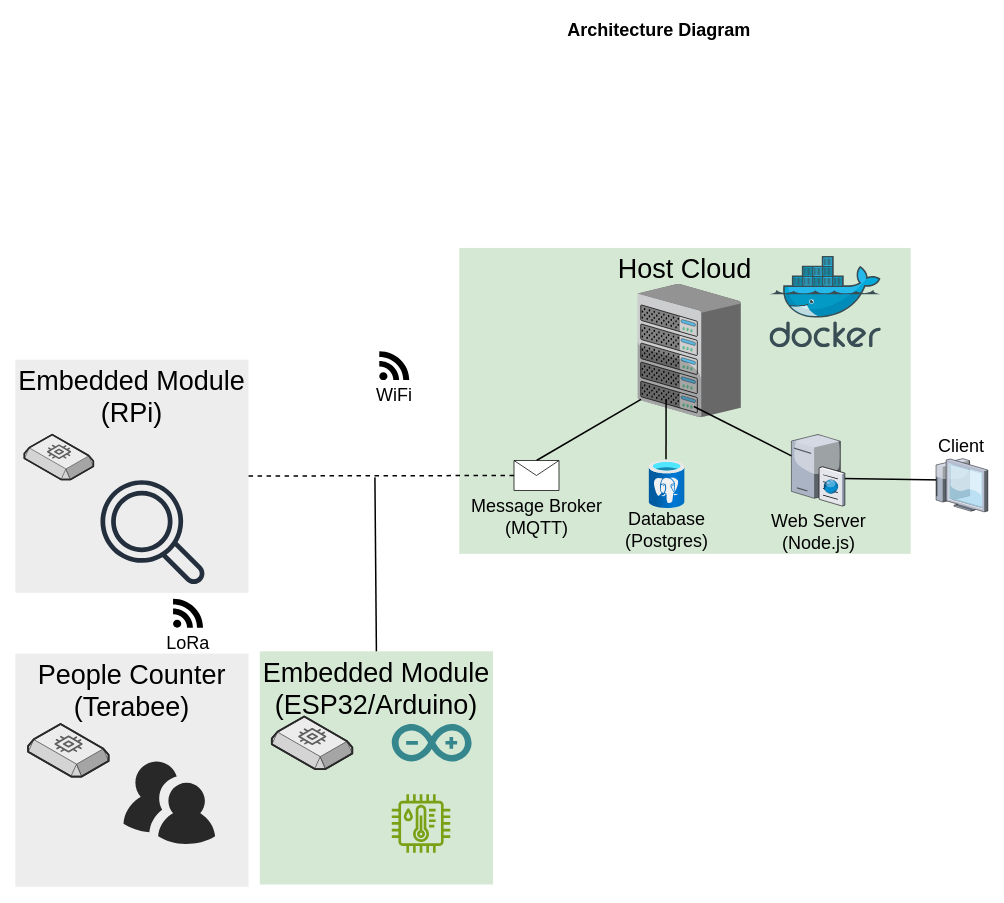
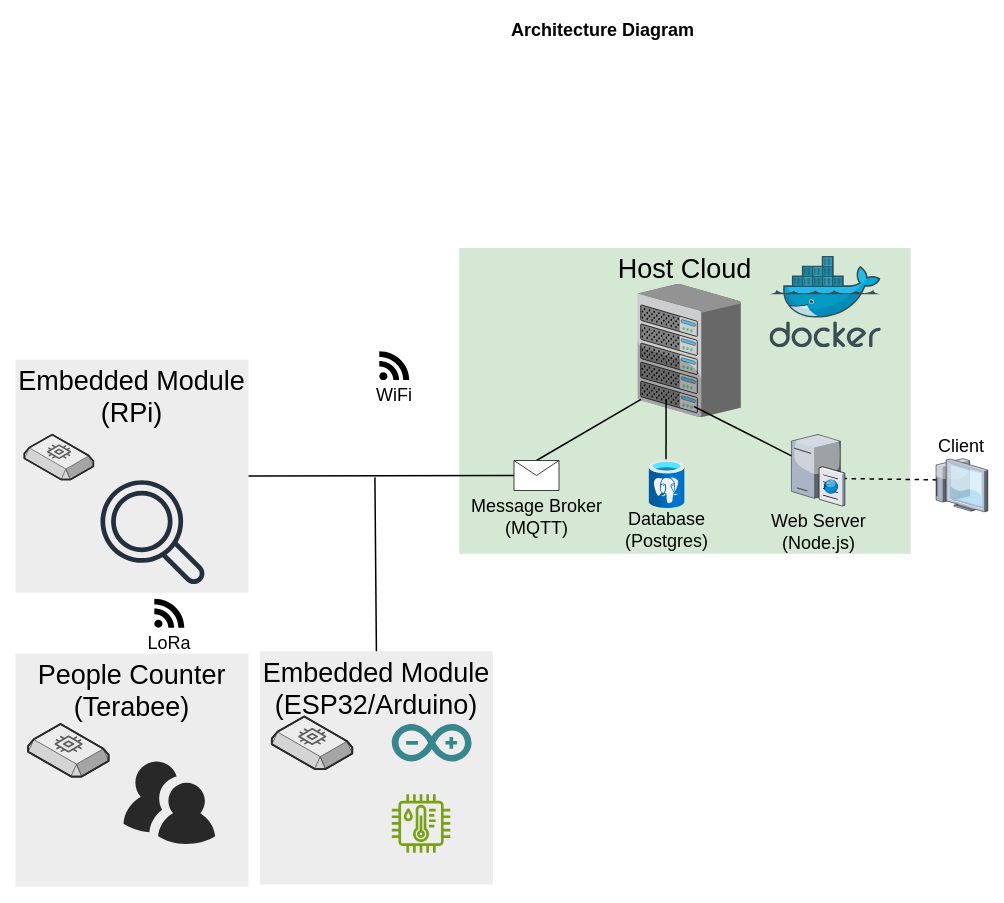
  <mxCell id="0" style=";html=1;" />
  <mxCell id="1" style=";html=1;" parent="0" />
- <mxCell id="2" value="&lt;font style=&quot;font-size: 36px;&quot;&gt;Embedded Module (ESP32/Arduino)&lt;/font&gt;" style="whiteSpace=wrap;html=1;fillColor=#d5e8d4;fontSize=14;strokeColor=none;verticalAlign=top;" vertex="1" parent="1"><mxGeometry x="346" y="868" width="311" height="311" as="geometry" /></mxCell>
+ <mxCell id="2" value="&lt;font style=&quot;font-size: 36px;&quot;&gt;Embedded Module (ESP32/Arduino)&lt;/font&gt;" style="whiteSpace=wrap;html=1;fillColor=#EDEDED;fontSize=14;strokeColor=none;verticalAlign=top;" vertex="1" parent="1"><mxGeometry x="346" y="868" width="311" height="311" as="geometry" /></mxCell>
  <mxCell id="3" value="&lt;span style=&quot;font-size: 36px;&quot;&gt;Host Cloud&lt;/span&gt;" style="whiteSpace=wrap;html=1;fillColor=#d5e8d4;fontSize=14;strokeColor=none;verticalAlign=top;" parent="1" vertex="1"><mxGeometry x="612" y="330" width="602" height="408" as="geometry" /></mxCell>
  <mxCell id="4" value="&lt;font style=&quot;font-size: 36px;&quot;&gt;Embedded Module (RPi)&lt;/font&gt;" style="whiteSpace=wrap;html=1;fillColor=#EDEDED;fontSize=14;strokeColor=none;verticalAlign=top;" parent="1" vertex="1"><mxGeometry x="20" y="479" width="311" height="311" as="geometry" /></mxCell>
- <mxCell id="5" style="edgeStyle=none;rounded=0;html=1;startSize=10;endSize=10;jettySize=auto;orthogonalLoop=1;fontSize=14;endArrow=none;endFill=0;strokeWidth=2;entryX=0.187;entryY=0.401;entryDx=0;entryDy=0;entryPerimeter=0;exitX=0.961;exitY=0.626;exitDx=0;exitDy=0;exitPerimeter=0;" parent="1" source="6" target="11" edge="1"><mxGeometry relative="1" as="geometry"><mxPoint x="1136" y="633.307" as="sourcePoint" /></mxGeometry></mxCell>
+ <mxCell id="5" style="edgeStyle=none;rounded=0;html=1;startSize=10;endSize=10;jettySize=auto;orthogonalLoop=1;fontSize=14;endArrow=none;endFill=0;strokeWidth=2;entryX=0.187;entryY=0.401;entryDx=0;entryDy=0;entryPerimeter=0;exitX=0.961;exitY=0.626;exitDx=0;exitDy=0;exitPerimeter=0;dashed=1;" parent="1" source="6" target="11" edge="1"><mxGeometry relative="1" as="geometry"><mxPoint x="1136" y="633.307" as="sourcePoint" /></mxGeometry></mxCell>
  <mxCell id="6" value="&lt;font style=&quot;font-size: 24px;&quot;&gt;Web Server&lt;/font&gt;&lt;div&gt;&lt;font style=&quot;font-size: 24px;&quot;&gt;(Node.js)&lt;/font&gt;&lt;/div&gt;" style="verticalLabelPosition=bottom;aspect=fixed;html=1;verticalAlign=top;strokeColor=none;shape=mxgraph.citrix.cache_server;fillColor=#66B2FF;gradientColor=#0066CC;fontSize=14;labelPosition=center;align=center;" parent="1" vertex="1"><mxGeometry x="1055" y="576.5" width="71" height="97.5" as="geometry" /></mxCell>
  <mxCell id="7" value="" style="verticalLabelPosition=top;aspect=fixed;html=1;verticalAlign=bottom;strokeColor=none;shape=mxgraph.citrix.chassis;fillColor=#66B2FF;gradientColor=#0066CC;fontSize=14;labelPosition=center;align=center;" parent="1" vertex="1"><mxGeometry x="850" y="378" width="137.5" height="177.5" as="geometry" /></mxCell>
  <mxCell id="8" style="edgeStyle=none;rounded=0;html=1;startSize=10;endSize=10;jettySize=auto;orthogonalLoop=1;fontSize=14;endArrow=none;endFill=0;strokeWidth=2;exitX=0.5;exitY=0;exitDx=0;exitDy=0;entryX=0.032;entryY=0.867;entryDx=0;entryDy=0;entryPerimeter=0;" parent="1" source="13" target="7" edge="1"><mxGeometry relative="1" as="geometry"><mxPoint x="509" y="278.91" as="sourcePoint" /></mxGeometry></mxCell>
  <mxCell id="9" style="edgeStyle=none;rounded=0;html=1;startSize=10;endSize=10;jettySize=auto;orthogonalLoop=1;fontSize=14;endArrow=none;endFill=0;strokeWidth=2;exitX=0.474;exitY=-0.028;exitDx=0;exitDy=0;exitPerimeter=0;entryX=0.275;entryY=0.864;entryDx=0;entryDy=0;entryPerimeter=0;" parent="1" source="14" target="7" edge="1"><mxGeometry relative="1" as="geometry"><mxPoint x="508.81" y="413" as="sourcePoint" /><mxPoint x="886" y="550" as="targetPoint" /></mxGeometry></mxCell>
  <mxCell id="10" style="edgeStyle=none;rounded=0;html=1;startSize=10;endSize=10;jettySize=auto;orthogonalLoop=1;fontSize=14;endArrow=none;endFill=0;strokeWidth=2;entryX=0.545;entryY=0.921;entryDx=0;entryDy=0;entryPerimeter=0;" parent="1" source="6" target="7" edge="1"><mxGeometry relative="1" as="geometry"><mxPoint x="1065" y="614.493" as="sourcePoint" /></mxGeometry></mxCell>
  <mxCell id="11" value="&lt;font style=&quot;font-size: 24px;&quot;&gt;Client&lt;/font&gt;" style="verticalLabelPosition=top;aspect=fixed;html=1;verticalAlign=bottom;strokeColor=none;shape=mxgraph.citrix.thin_client;fillColor=#66B2FF;gradientColor=#0066CC;fontSize=14;labelPosition=center;align=center;" parent="1" vertex="1"><mxGeometry x="1244" y="611" width="73" height="71" as="geometry" /></mxCell>
- <mxCell id="12" value="Architecture Diagram" style="text;strokeColor=none;fillColor=none;html=1;fontSize=24;fontStyle=1;verticalAlign=middle;align=center;" parent="1" vertex="1"><mxGeometry x="447" y="20" width="861" height="40" as="geometry" /></mxCell>
+ <mxCell id="12" value="Architecture Diagram" style="text;strokeColor=none;fillColor=none;html=1;fontSize=24;fontStyle=1;verticalAlign=middle;align=center;" parent="1" vertex="1"><mxGeometry x="372" y="20" width="861" height="40" as="geometry" /></mxCell>
  <mxCell id="13" value="&lt;font style=&quot;font-size: 24px;&quot;&gt;Message Broker&lt;/font&gt;&lt;div&gt;&lt;font style=&quot;font-size: 24px;&quot;&gt;(MQTT)&lt;/font&gt;&lt;/div&gt;" style="shape=message;html=1;html=1;outlineConnect=0;labelPosition=center;verticalLabelPosition=bottom;align=center;verticalAlign=top;" parent="1" vertex="1"><mxGeometry x="685" y="613.5" width="60" height="40" as="geometry" /></mxCell>
  <mxCell id="14" value="" style="image;aspect=fixed;html=1;points=[];align=center;fontSize=12;image=img/lib/azure2/databases/Azure_Database_PostgreSQL_Server.svg;" parent="1" vertex="1"><mxGeometry x="865" y="613.5" width="48" height="64" as="geometry" /></mxCell>
  <mxCell id="15" value="" style="image;sketch=0;aspect=fixed;html=1;points=[];align=center;fontSize=12;image=img/lib/mscae/Docker.svg;" parent="1" vertex="1"><mxGeometry x="1026.23" y="341.2" width="148.54" height="121.8" as="geometry" /></mxCell>
  <mxCell id="16" value="" style="shape=image;html=1;verticalAlign=top;verticalLabelPosition=bottom;labelBackgroundColor=#ffffff;imageAspect=0;aspect=fixed;image=https://cdn1.iconfinder.com/data/icons/fruit-136/64/Fruit_iconfree_Filled_Outline_raspberry-healthy-organic-food-fruit_icon-128.png" parent="1" vertex="1"><mxGeometry x="238" y="576.5" width="86.5" height="86.5" as="geometry" /></mxCell>
  <mxCell id="17" value="" style="dashed=0;outlineConnect=0;html=1;align=center;labelPosition=center;verticalLabelPosition=bottom;verticalAlign=top;shape=mxgraph.weblogos.arduino;fillColor=#36868D;strokeColor=none" parent="1" vertex="1"><mxGeometry x="522" y="965" width="106.4" height="50" as="geometry" /></mxCell>
  <mxCell id="18" value="" style="verticalLabelPosition=bottom;html=1;verticalAlign=top;strokeWidth=1;align=center;outlineConnect=0;dashed=0;outlineConnect=0;shape=mxgraph.aws3d.ebs2;fillColor=#ECECEC;strokeColor=#5E5E5E;aspect=fixed;" parent="1" vertex="1"><mxGeometry x="362" y="955" width="107.33" height="70" as="geometry" /></mxCell>
  <mxCell id="19" value="" style="sketch=0;outlineConnect=0;fontColor=#232F3E;gradientColor=none;fillColor=#7AA116;strokeColor=none;dashed=0;verticalLabelPosition=bottom;verticalAlign=top;align=center;html=1;fontSize=12;fontStyle=0;aspect=fixed;pointerEvents=1;shape=mxgraph.aws4.iot_thing_temperature_humidity_sensor;" parent="1" vertex="1"><mxGeometry x="522" y="1058.5" width="78" height="78" as="geometry" /></mxCell>
  <mxCell id="20" value="" style="shape=image;html=1;verticalAlign=top;verticalLabelPosition=bottom;labelBackgroundColor=#ffffff;imageAspect=0;aspect=fixed;image=https://cdn0.iconfinder.com/data/icons/phosphor-fill-vol-4/256/speaker-simple-high-fill-128.png" parent="1" vertex="1"><mxGeometry x="394" y="1048.5" width="98" height="98" as="geometry" /></mxCell>
  <mxCell id="21" value="" style="shape=image;html=1;verticalAlign=top;verticalLabelPosition=bottom;labelBackgroundColor=#ffffff;imageAspect=0;aspect=fixed;image=https://cdn1.iconfinder.com/data/icons/2-building-line-filled/614/Factory-128.png" parent="1" vertex="1"><mxGeometry x="158.3" y="670" width="58" height="58" as="geometry" /></mxCell>
  <mxCell id="22" value="" style="verticalLabelPosition=bottom;html=1;verticalAlign=top;strokeWidth=1;align=center;outlineConnect=0;dashed=0;outlineConnect=0;shape=mxgraph.aws3d.ebs2;fillColor=#ECECEC;strokeColor=#5E5E5E;aspect=fixed;" parent="1" vertex="1"><mxGeometry x="32" y="579" width="92" height="60" as="geometry" /></mxCell>
  <mxCell id="23" value="" style="sketch=0;outlineConnect=0;fontColor=#232F3E;gradientColor=none;fillColor=#232F3D;strokeColor=none;dashed=0;verticalLabelPosition=bottom;verticalAlign=top;align=center;html=1;fontSize=12;fontStyle=0;aspect=fixed;pointerEvents=1;shape=mxgraph.aws4.magnifying_glass_2;" parent="1" vertex="1"><mxGeometry x="133.5" y="639" width="140" height="140" as="geometry" /></mxCell>
  <mxCell id="24" style="edgeStyle=none;rounded=0;html=1;startSize=10;endSize=10;jettySize=auto;orthogonalLoop=1;fontSize=14;endArrow=none;endFill=0;strokeWidth=2;exitX=0.5;exitY=0;exitDx=0;exitDy=0;entryX=0;entryY=0.75;entryDx=0;entryDy=0;" parent="1" source="2" edge="1"><mxGeometry relative="1" as="geometry"><mxPoint x="504.5" y="850" as="sourcePoint" /><mxPoint x="499.5" y="636" as="targetPoint" /></mxGeometry></mxCell>
  <mxCell id="25" value="&lt;font style=&quot;font-size: 24px;&quot;&gt;WiFi&lt;/font&gt;" style="shape=mxgraph.signs.tech.rss;html=1;pointerEvents=1;fillColor=#000000;strokeColor=none;verticalLabelPosition=bottom;verticalAlign=top;align=center;" parent="1" vertex="1"><mxGeometry x="505.33" y="467.75" width="40" height="38.5" as="geometry" /></mxCell>
- <mxCell id="26" style="edgeStyle=none;rounded=0;html=1;startSize=10;endSize=10;jettySize=auto;orthogonalLoop=1;fontSize=14;endArrow=none;endFill=0;strokeWidth=2;exitX=0;exitY=0.5;exitDx=0;exitDy=0;dashed=1;" parent="1" source="13" target="4" edge="1"><mxGeometry relative="1" as="geometry"><mxPoint x="462" y="637" as="sourcePoint" /><mxPoint x="462" y="575" as="targetPoint" /></mxGeometry></mxCell>
+ <mxCell id="26" style="edgeStyle=none;rounded=0;html=1;startSize=10;endSize=10;jettySize=auto;orthogonalLoop=1;fontSize=14;endArrow=none;endFill=0;strokeWidth=2;exitX=0;exitY=0.5;exitDx=0;exitDy=0;" parent="1" source="13" target="4" edge="1"><mxGeometry relative="1" as="geometry"><mxPoint x="462" y="637" as="sourcePoint" /><mxPoint x="462" y="575" as="targetPoint" /></mxGeometry></mxCell>
  <mxCell id="27" value="&lt;font style=&quot;font-size: 24px;&quot;&gt;Database&lt;/font&gt;&lt;div&gt;&lt;font style=&quot;font-size: 24px;&quot;&gt;(Postgres)&lt;/font&gt;&lt;/div&gt;" style="text;html=1;align=center;verticalAlign=middle;whiteSpace=wrap;rounded=0;" vertex="1" parent="1"><mxGeometry x="859" y="691" width="60" height="30" as="geometry" /></mxCell>
  <mxCell id="28" value="&lt;font style=&quot;font-size: 36px;&quot;&gt;People Counter&lt;/font&gt;&lt;div&gt;&lt;font style=&quot;font-size: 36px;&quot;&gt;(Terabee)&lt;/font&gt;&lt;/div&gt;" style="whiteSpace=wrap;html=1;fillColor=#EDEDED;fontSize=14;strokeColor=none;verticalAlign=top;" vertex="1" parent="1"><mxGeometry x="20" y="871" width="311" height="311" as="geometry" /></mxCell>
  <mxCell id="29" value="" style="verticalLabelPosition=bottom;sketch=0;html=1;fillColor=#282828;strokeColor=none;verticalAlign=top;pointerEvents=1;align=center;shape=mxgraph.cisco_safe.people_places_things_icons.icon9;" vertex="1" parent="1"><mxGeometry x="164.19" y="1015" width="122.22" height="110" as="geometry" /></mxCell>
- <mxCell id="30" value="&lt;font style=&quot;font-size: 24px;&quot;&gt;LoRa&lt;/font&gt;" style="shape=mxgraph.signs.tech.rss;html=1;pointerEvents=1;fillColor=#000000;strokeColor=none;verticalLabelPosition=bottom;verticalAlign=top;align=center;" vertex="1" parent="1"><mxGeometry x="230.3" y="798" width="40" height="38.5" as="geometry" /></mxCell>
+ <mxCell id="30" value="&lt;font style=&quot;font-size: 24px;&quot;&gt;LoRa&lt;/font&gt;" style="shape=mxgraph.signs.tech.rss;html=1;pointerEvents=1;fillColor=#000000;strokeColor=none;verticalLabelPosition=bottom;verticalAlign=top;align=center;" vertex="1" parent="1"><mxGeometry x="205.3" y="798" width="40" height="38.5" as="geometry" /></mxCell>
  <mxCell id="31" value="" style="verticalLabelPosition=bottom;html=1;verticalAlign=top;strokeWidth=1;align=center;outlineConnect=0;dashed=0;outlineConnect=0;shape=mxgraph.aws3d.ebs2;fillColor=#ECECEC;strokeColor=#5E5E5E;aspect=fixed;" vertex="1" parent="1"><mxGeometry x="36.97" y="965" width="107.33" height="70" as="geometry" /></mxCell>
